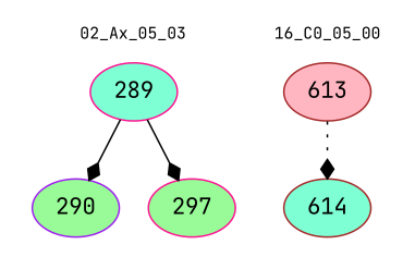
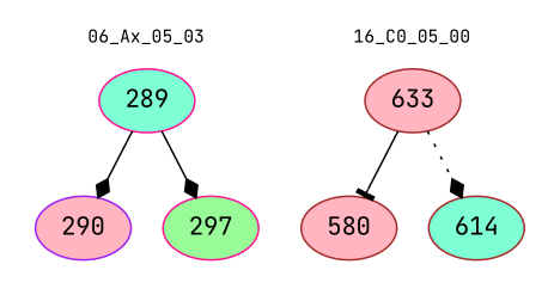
  digraph {
    fontname="JetBrains Mono"
    node [color=brown fillcolor=aquamarine fontname="JetBrains Mono" style=filled]
    edge [arrowhead=diamond color=black fontname="JetBrains Mono" style=solid]
    n1 [color=deeppink label=289]
-   n2 [color=purple fillcolor=palegreen label=290]
+   n2 [color=purple fillcolor=lightpink label=290]
    n3 [color=deeppink fillcolor=palegreen label=297]
-   n4 [fillcolor=lightpink label=613]
+   n4 [fillcolor=lightpink label=633]
+   n5 [fillcolor=lightpink label=580]
    n6 [label=614]
    subgraph cluster_1 {
      color=white
      fontsize=10
-     label="02_Ax_05_03"
+     label="06_Ax_05_03"
      n1
      n2
      n3
    }
    subgraph cluster_2 {
      color=white
      fontsize=10
      label="16_C0_05_00"
      n4
+     n5
      n6
    }
    n1 -> n2
    n1 -> n3
+   n4 -> n5 [arrowhead=tee]
    n4 -> n6 [style=dotted]
  }
